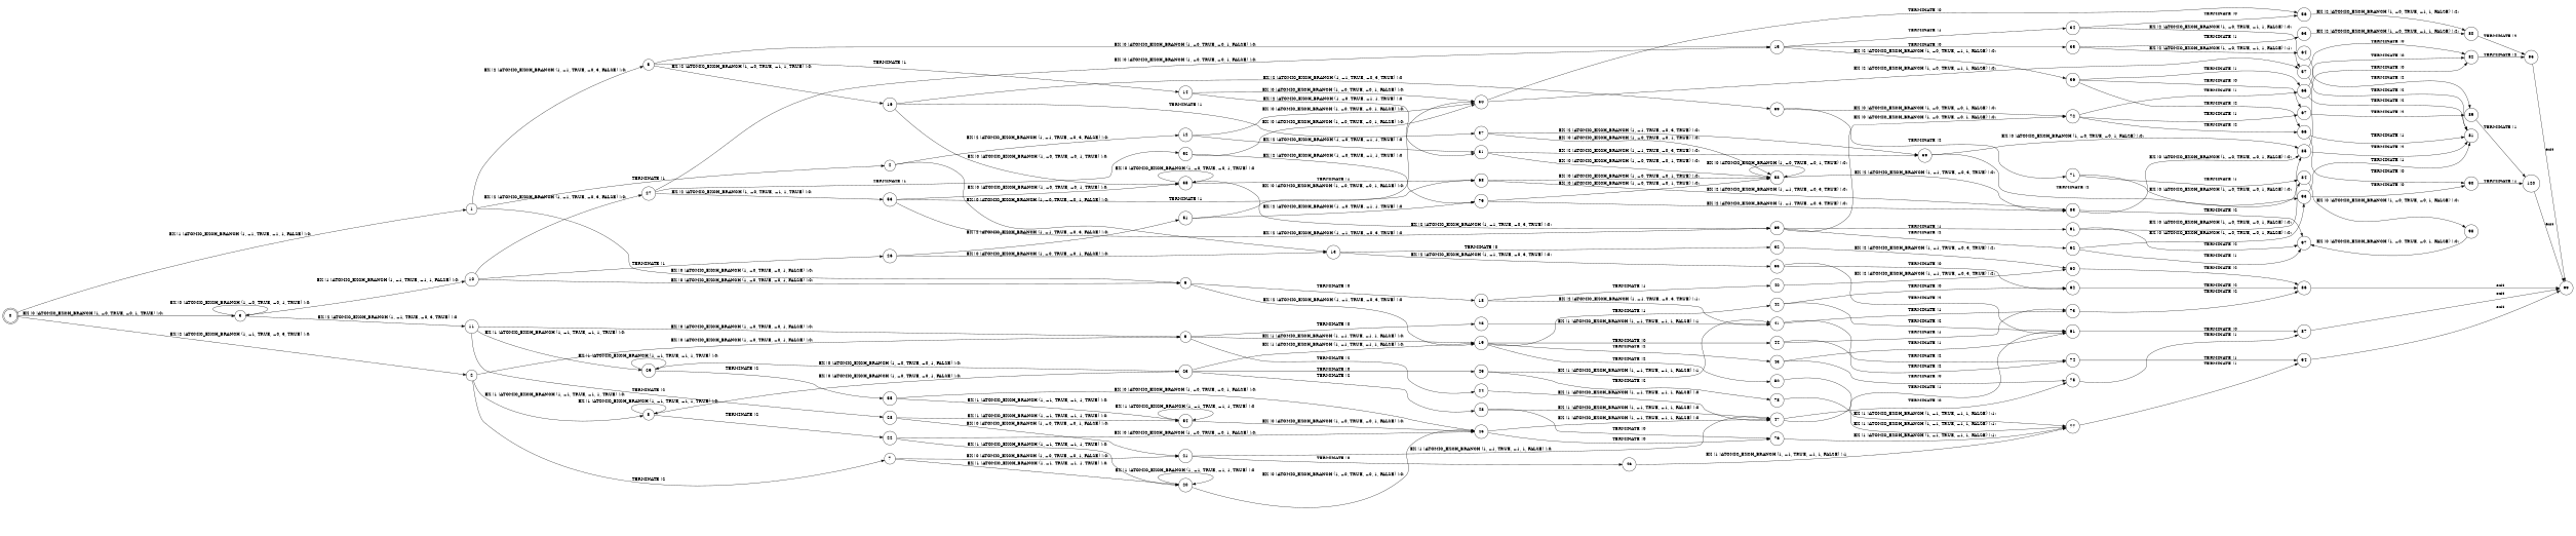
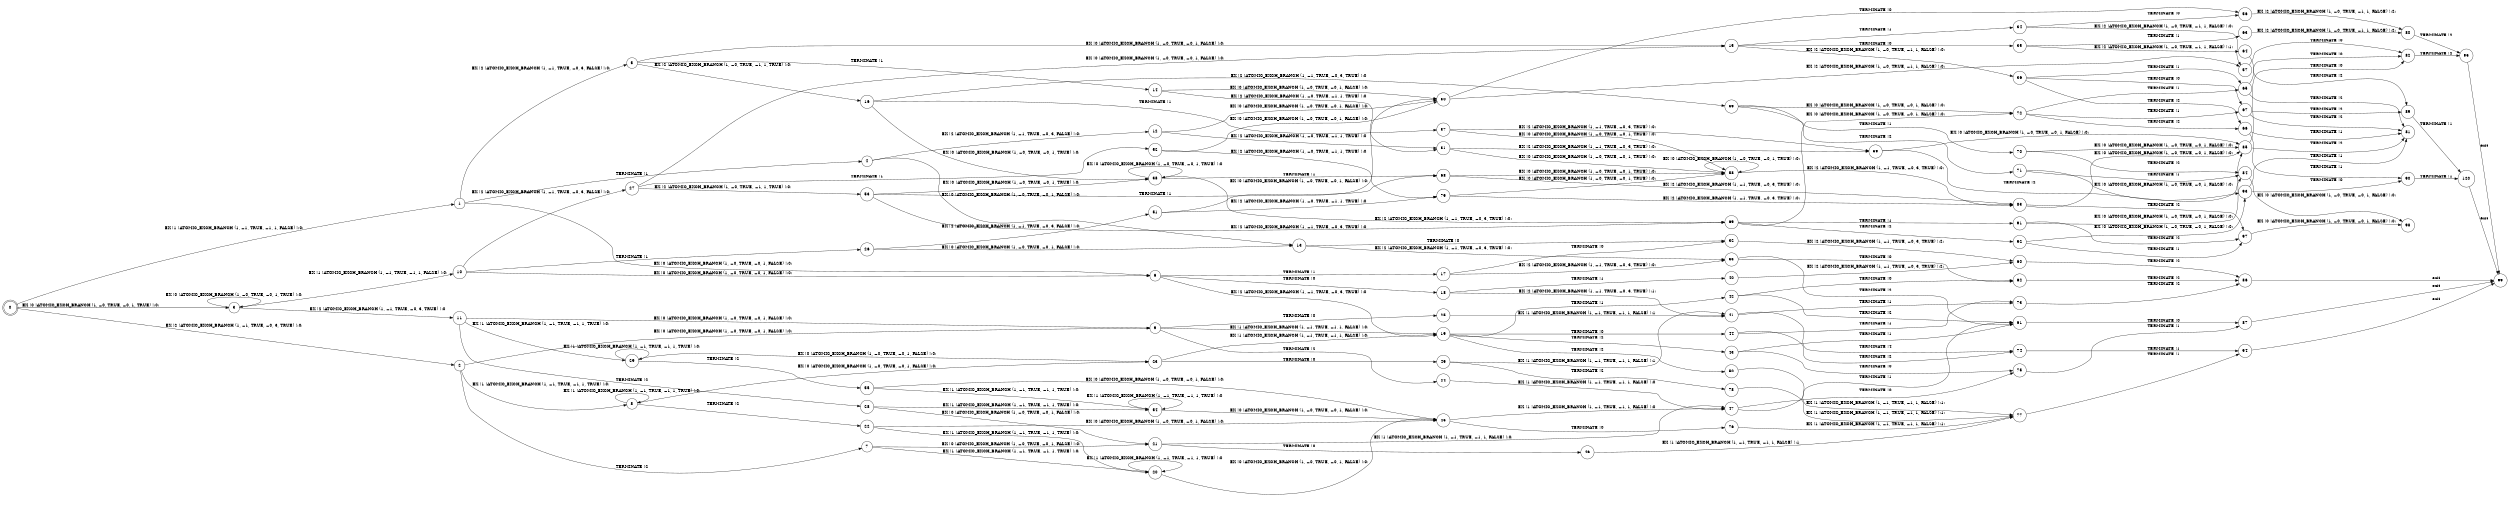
  digraph {
    rankdir=LR
    node [shape=circle]
    0 [peripheries=2]
    1
    2
    3
    4
    5
    6
    7
    8
    9
    10
    11
    12
    13
    14
    15
    16
+   17
    18
    19
    20
    21
    22
    23
    24
    25
    26
    27
    28
    29
    30
    31
    32
    33
    34
    35
    36
    37
    38
    39
    40
    41
    42
    43
    44
    50
    45
    46
    47
-   48
    49
    51
    52
    53
    54
    55
    56
    57
    58
    59
    60
    61
    62
    63
    64
    65
    66
    67
    68
    69
+   70
    71
    72
    73
    74
    75
    76
    77
    78
    79
    80
    81
    82
    83
    84
    85
    86
    87
    89
    90
    91
    92
    93
    94
    95
    97
    98
    99
    n99 [label=120]
    0 -> 1 [label="EX !1 !ATOMIC_EXCH_BRANCH (1, +1, TRUE, +1, 1, FALSE) !:0:"]
    0 -> 2 [label="EX !2 !ATOMIC_EXCH_BRANCH (1, +1, TRUE, +0, 3, TRUE) !:0:"]
    0 -> 3 [label="EX !0 !ATOMIC_EXCH_BRANCH (1, +0, TRUE, +0, 1, TRUE) !:0:"]
    1 -> 4 [label="TERMINATE !1"]
    1 -> 5 [label="EX !2 !ATOMIC_EXCH_BRANCH (1, +1, TRUE, +0, 3, FALSE) !:0:"]
    1 -> 6 [label="EX !0 !ATOMIC_EXCH_BRANCH (1, +0, TRUE, +0, 1, FALSE) !:0:"]
    2 -> 7 [label="TERMINATE !2"]
    2 -> 8 [label="EX !1 !ATOMIC_EXCH_BRANCH (1, +1, TRUE, +1, 1, TRUE) !:0:"]
    2 -> 9 [label="EX !0 !ATOMIC_EXCH_BRANCH (1, +0, TRUE, +0, 1, FALSE) !:0:"]
    3 -> 3 [label="EX !0 !ATOMIC_EXCH_BRANCH (1, +0, TRUE, +0, 1, TRUE) !:0:"]
    3 -> 10 [label="EX !1 !ATOMIC_EXCH_BRANCH (1, +1, TRUE, +1, 1, FALSE) !:0:"]
    3 -> 11 [label="EX !2 !ATOMIC_EXCH_BRANCH (1, +1, TRUE, +0, 3, TRUE) !:0:"]
    4 -> 12 [label="EX !2 !ATOMIC_EXCH_BRANCH (1, +1, TRUE, +0, 3, FALSE) !:0:"]
    4 -> 13 [label="EX !0 !ATOMIC_EXCH_BRANCH (1, +0, TRUE, +0, 1, FALSE) !:0:"]
    5 -> 14 [label="TERMINATE !1"]
    5 -> 15 [label="EX !0 !ATOMIC_EXCH_BRANCH (1, +0, TRUE, +0, 1, FALSE) !:0:"]
    5 -> 16 [label="EX !2 !ATOMIC_EXCH_BRANCH (1, +0, TRUE, +1, 1, TRUE) !:0:"]
+   6 -> 17 [label="TERMINATE !1"]
    6 -> 18 [label="TERMINATE !0"]
    6 -> 19 [label="EX !2 !ATOMIC_EXCH_BRANCH (1, +1, TRUE, +0, 3, TRUE) !:0:"]
    7 -> 20 [label="EX !1 !ATOMIC_EXCH_BRANCH (1, +1, TRUE, +1, 1, TRUE) !:0:"]
    7 -> 21 [label="EX !0 !ATOMIC_EXCH_BRANCH (1, +0, TRUE, +0, 1, FALSE) !:0:"]
    8 -> 8 [label="EX !1 !ATOMIC_EXCH_BRANCH (1, +1, TRUE, +1, 1, TRUE) !:0:"]
    8 -> 22 [label="TERMINATE !2"]
    8 -> 23 [label="EX !0 !ATOMIC_EXCH_BRANCH (1, +0, TRUE, +0, 1, FALSE) !:0:"]
    9 -> 19 [label="EX !1 !ATOMIC_EXCH_BRANCH (1, +1, TRUE, +1, 1, FALSE) !:0:"]
    9 -> 24 [label="TERMINATE !2"]
    9 -> 25 [label="TERMINATE !0"]
    10 -> 6 [label="EX !0 !ATOMIC_EXCH_BRANCH (1, +0, TRUE, +0, 1, FALSE) !:0:"]
    10 -> 26 [label="TERMINATE !1"]
    10 -> 27 [label="EX !2 !ATOMIC_EXCH_BRANCH (1, +1, TRUE, +0, 3, FALSE) !:0:"]
    11 -> 9 [label="EX !0 !ATOMIC_EXCH_BRANCH (1, +0, TRUE, +0, 1, FALSE) !:0:"]
    11 -> 28 [label="TERMINATE !2"]
    11 -> 29 [label="EX !1 !ATOMIC_EXCH_BRANCH (1, +1, TRUE, +1, 1, TRUE) !:0:"]
    12 -> 30 [label="EX !0 !ATOMIC_EXCH_BRANCH (1, +0, TRUE, +0, 1, FALSE) !:0:"]
    12 -> 31 [label="EX !2 !ATOMIC_EXCH_BRANCH (1, +0, TRUE, +1, 1, TRUE) !:0:"]
    13 -> 32 [label="TERMINATE !0"]
    13 -> 33 [label="EX !2 !ATOMIC_EXCH_BRANCH (1, +1, TRUE, +0, 3, TRUE) !:0:"]
    14 -> 30 [label="EX !0 !ATOMIC_EXCH_BRANCH (1, +0, TRUE, +0, 1, FALSE) !:0:"]
    14 -> 31 [label="EX !2 !ATOMIC_EXCH_BRANCH (1, +0, TRUE, +1, 1, TRUE) !:0:"]
    15 -> 34 [label="TERMINATE !1"]
    15 -> 35 [label="TERMINATE !0"]
    15 -> 36 [label="EX !2 !ATOMIC_EXCH_BRANCH (1, +0, TRUE, +1, 1, FALSE) !:0:"]
    16 -> 37 [label="TERMINATE !1"]
    16 -> 38 [label="EX !0 !ATOMIC_EXCH_BRANCH (1, +0, TRUE, +0, 1, TRUE) !:0:"]
    16 -> 39 [label="EX !2 !ATOMIC_EXCH_BRANCH (1, +1, TRUE, +0, 3, TRUE) !:0:"]
+   17 -> 32 [label="TERMINATE !0"]
+   17 -> 33 [label="EX !2 !ATOMIC_EXCH_BRANCH (1, +1, TRUE, +0, 3, TRUE) !:0:"]
    18 -> 40 [label="TERMINATE !1"]
    18 -> 41 [label="EX !2 !ATOMIC_EXCH_BRANCH (1, +1, TRUE, +0, 3, TRUE) !:1:"]
    19 -> 42 [label="TERMINATE !1"]
    19 -> 43 [label="TERMINATE !2"]
    19 -> 44 [label="TERMINATE !0"]
    19 -> 50 [label="TERMINATE !2"]
    20 -> 20 [label="EX !1 !ATOMIC_EXCH_BRANCH (1, +1, TRUE, +1, 1, TRUE) !:0:"]
    20 -> 45 [label="EX !0 !ATOMIC_EXCH_BRANCH (1, +0, TRUE, +0, 1, FALSE) !:0:"]
    21 -> 46 [label="TERMINATE !0"]
    21 -> 47 [label="EX !1 !ATOMIC_EXCH_BRANCH (1, +1, TRUE, +1, 1, FALSE) !:0:"]
    22 -> 20 [label="EX !1 !ATOMIC_EXCH_BRANCH (1, +1, TRUE, +1, 1, TRUE) !:0:"]
    22 -> 45 [label="EX !0 !ATOMIC_EXCH_BRANCH (1, +0, TRUE, +0, 1, FALSE) !:0:"]
    23 -> 19 [label="EX !1 !ATOMIC_EXCH_BRANCH (1, +1, TRUE, +1, 1, FALSE) !:0:"]
-   23 -> 48 [label="TERMINATE !2"]
    23 -> 49 [label="TERMINATE !0"]
    24 -> 47 [label="EX !1 !ATOMIC_EXCH_BRANCH (1, +1, TRUE, +1, 1, FALSE) !:0:"]
    25 -> 41 [label="EX !1 !ATOMIC_EXCH_BRANCH (1, +1, TRUE, +1, 1, FALSE) !:1:"]
    26 -> 13 [label="EX !0 !ATOMIC_EXCH_BRANCH (1, +0, TRUE, +0, 1, FALSE) !:0:"]
    26 -> 51 [label="EX !2 !ATOMIC_EXCH_BRANCH (1, +1, TRUE, +0, 3, FALSE) !:0:"]
    27 -> 15 [label="EX !0 !ATOMIC_EXCH_BRANCH (1, +0, TRUE, +0, 1, FALSE) !:0:"]
    27 -> 52 [label="TERMINATE !1"]
    27 -> 53 [label="EX !2 !ATOMIC_EXCH_BRANCH (1, +0, TRUE, +1, 1, TRUE) !:0:"]
    28 -> 21 [label="EX !0 !ATOMIC_EXCH_BRANCH (1, +0, TRUE, +0, 1, FALSE) !:0:"]
    28 -> 54 [label="EX !1 !ATOMIC_EXCH_BRANCH (1, +1, TRUE, +1, 1, TRUE) !:0:"]
    29 -> 23 [label="EX !0 !ATOMIC_EXCH_BRANCH (1, +0, TRUE, +0, 1, FALSE) !:0:"]
    29 -> 29 [label="EX !1 !ATOMIC_EXCH_BRANCH (1, +1, TRUE, +1, 1, TRUE) !:0:"]
    29 -> 55 [label="TERMINATE !2"]
    30 -> 56 [label="TERMINATE !0"]
    30 -> 57 [label="EX !2 !ATOMIC_EXCH_BRANCH (1, +0, TRUE, +1, 1, FALSE) !:0:"]
    31 -> 58 [label="EX !0 !ATOMIC_EXCH_BRANCH (1, +0, TRUE, +0, 1, TRUE) !:0:"]
    31 -> 59 [label="EX !2 !ATOMIC_EXCH_BRANCH (1, +1, TRUE, +0, 3, TRUE) !:0:"]
    32 -> 60 [label="EX !2 !ATOMIC_EXCH_BRANCH (1, +1, TRUE, +0, 3, TRUE) !:2:"]
    33 -> 61 [label="TERMINATE !2"]
    33 -> 62 [label="TERMINATE !0"]
    34 -> 56 [label="TERMINATE !0"]
    34 -> 57 [label="EX !2 !ATOMIC_EXCH_BRANCH (1, +0, TRUE, +1, 1, FALSE) !:0:"]
    35 -> 63 [label="TERMINATE !1"]
    35 -> 64 [label="EX !2 !ATOMIC_EXCH_BRANCH (1, +0, TRUE, +1, 1, FALSE) !:1:"]
    36 -> 65 [label="TERMINATE !1"]
    36 -> 66 [label="TERMINATE !2"]
    36 -> 67 [label="TERMINATE !0"]
    37 -> 58 [label="EX !0 !ATOMIC_EXCH_BRANCH (1, +0, TRUE, +0, 1, TRUE) !:0:"]
    37 -> 59 [label="EX !2 !ATOMIC_EXCH_BRANCH (1, +1, TRUE, +0, 3, TRUE) !:0:"]
    38 -> 38 [label="EX !0 !ATOMIC_EXCH_BRANCH (1, +0, TRUE, +0, 1, TRUE) !:0:"]
    38 -> 68 [label="TERMINATE !1"]
    38 -> 69 [label="EX !2 !ATOMIC_EXCH_BRANCH (1, +1, TRUE, +0, 3, TRUE) !:0:"]
+   39 -> 70 [label="TERMINATE !1"]
    39 -> 71 [label="TERMINATE !2"]
    39 -> 72 [label="EX !0 !ATOMIC_EXCH_BRANCH (1, +0, TRUE, +0, 1, FALSE) !:0:"]
    40 -> 60 [label="EX !2 !ATOMIC_EXCH_BRANCH (1, +1, TRUE, +0, 3, TRUE) !:2:"]
    41 -> 73 [label="TERMINATE !1"]
-   41 -> 74 [label="TERMINATE !2"]
+   41 -> 74 [label="TERMINATE !4"]
    42 -> 61 [label="TERMINATE !2"]
    42 -> 62 [label="TERMINATE !0"]
    43 -> 61 [label="TERMINATE !1"]
    43 -> 75 [label="TERMINATE !0"]
    44 -> 73 [label="TERMINATE !1"]
    44 -> 74 [label="TERMINATE !2"]
    50 -> 77 [label="EX !1 !ATOMIC_EXCH_BRANCH (1, +1, TRUE, +1, 1, FALSE) !:1:"]
    45 -> 47 [label="EX !1 !ATOMIC_EXCH_BRANCH (1, +1, TRUE, +1, 1, FALSE) !:0:"]
    45 -> 76 [label="TERMINATE !0"]
    46 -> 77 [label="EX !1 !ATOMIC_EXCH_BRANCH (1, +1, TRUE, +1, 1, FALSE) !:1:"]
    47 -> 61 [label="TERMINATE !1"]
    47 -> 75 [label="TERMINATE !0"]
-   48 -> 47 [label="EX !1 !ATOMIC_EXCH_BRANCH (1, +1, TRUE, +1, 1, FALSE) !:0:"]
-   48 -> 76 [label="TERMINATE !0"]
    49 -> 41 [label="EX !1 !ATOMIC_EXCH_BRANCH (1, +1, TRUE, +1, 1, FALSE) !:1:"]
    49 -> 78 [label="TERMINATE !2"]
    51 -> 30 [label="EX !0 !ATOMIC_EXCH_BRANCH (1, +0, TRUE, +0, 1, FALSE) !:0:"]
    51 -> 79 [label="EX !2 !ATOMIC_EXCH_BRANCH (1, +0, TRUE, +1, 1, TRUE) !:0:"]
    52 -> 30 [label="EX !0 !ATOMIC_EXCH_BRANCH (1, +0, TRUE, +0, 1, FALSE) !:0:"]
    52 -> 79 [label="EX !2 !ATOMIC_EXCH_BRANCH (1, +0, TRUE, +1, 1, TRUE) !:0:"]
    53 -> 38 [label="EX !0 !ATOMIC_EXCH_BRANCH (1, +0, TRUE, +0, 1, TRUE) !:0:"]
    53 -> 68 [label="TERMINATE !1"]
    53 -> 69 [label="EX !2 !ATOMIC_EXCH_BRANCH (1, +1, TRUE, +0, 3, TRUE) !:0:"]
    54 -> 45 [label="EX !0 !ATOMIC_EXCH_BRANCH (1, +0, TRUE, +0, 1, FALSE) !:0:"]
    54 -> 54 [label="EX !1 !ATOMIC_EXCH_BRANCH (1, +1, TRUE, +1, 1, TRUE) !:0:"]
    55 -> 45 [label="EX !0 !ATOMIC_EXCH_BRANCH (1, +0, TRUE, +0, 1, FALSE) !:0:"]
    55 -> 54 [label="EX !1 !ATOMIC_EXCH_BRANCH (1, +1, TRUE, +1, 1, TRUE) !:0:"]
    56 -> 80 [label="EX !2 !ATOMIC_EXCH_BRANCH (1, +0, TRUE, +1, 1, FALSE) !:2:"]
-   57 -> 81 [label="TERMINATE !2"]
+   67 -> 81 [label="TERMINATE !2"]
    57 -> 82 [label="TERMINATE !0"]
    58 -> 58 [label="EX !0 !ATOMIC_EXCH_BRANCH (1, +0, TRUE, +0, 1, TRUE) !:0:"]
    58 -> 83 [label="EX !2 !ATOMIC_EXCH_BRANCH (1, +1, TRUE, +0, 3, TRUE) !:0:"]
    59 -> 84 [label="TERMINATE !2"]
    59 -> 85 [label="EX !0 !ATOMIC_EXCH_BRANCH (1, +0, TRUE, +0, 1, FALSE) !:0:"]
    60 -> 86 [label="TERMINATE !2"]
    61 -> 87 [label="TERMINATE !0"]
    62 -> 86 [label="TERMINATE !2"]
    63 -> 80 [label="EX !2 !ATOMIC_EXCH_BRANCH (1, +0, TRUE, +1, 1, FALSE) !:2:"]
    64 -> 89 [label="TERMINATE !2"]
    65 -> 81 [label="TERMINATE !2"]
    65 -> 82 [label="TERMINATE !0"]
    66 -> 81 [label="TERMINATE !1"]
-   66 -> 90 [label="TERMINATE !0"]
+   66 -> 90 [label="TERMINATE !1"]
    67 -> 89 [label="TERMINATE !2"]
    68 -> 58 [label="EX !0 !ATOMIC_EXCH_BRANCH (1, +0, TRUE, +0, 1, TRUE) !:0:"]
    68 -> 83 [label="EX !2 !ATOMIC_EXCH_BRANCH (1, +1, TRUE, +0, 3, TRUE) !:0:"]
    69 -> 72 [label="EX !0 !ATOMIC_EXCH_BRANCH (1, +0, TRUE, +0, 1, FALSE) !:0:"]
    69 -> 91 [label="TERMINATE !1"]
    69 -> 92 [label="TERMINATE !2"]
+   70 -> 84 [label="TERMINATE !2"]
+   70 -> 85 [label="EX !0 !ATOMIC_EXCH_BRANCH (1, +0, TRUE, +0, 1, FALSE) !:0:"]
    71 -> 84 [label="TERMINATE !1"]
    71 -> 93 [label="EX !0 !ATOMIC_EXCH_BRANCH (1, +0, TRUE, +0, 1, FALSE) !:0:"]
    72 -> 65 [label="TERMINATE !1"]
    72 -> 66 [label="TERMINATE !2"]
    72 -> 67 [label="TERMINATE !1"]
    73 -> 86 [label="TERMINATE !2"]
    74 -> 94 [label="TERMINATE !1"]
    75 -> 87 [label="TERMINATE !1"]
    76 -> 77 [label="EX !1 !ATOMIC_EXCH_BRANCH (1, +1, TRUE, +1, 1, FALSE) !:1:"]
    77 -> 94 [label="TERMINATE !1"]
    78 -> 77 [label="EX !1 !ATOMIC_EXCH_BRANCH (1, +1, TRUE, +1, 1, FALSE) !:1:"]
    79 -> 58 [label="EX !0 !ATOMIC_EXCH_BRANCH (1, +0, TRUE, +0, 1, TRUE) !:0:"]
    79 -> 83 [label="EX !2 !ATOMIC_EXCH_BRANCH (1, +1, TRUE, +0, 3, TRUE) !:0:"]
    80 -> 95 [label="TERMINATE !2"]
    82 -> 95 [label="TERMINATE !2"]
    83 -> 85 [label="EX !0 !ATOMIC_EXCH_BRANCH (1, +0, TRUE, +0, 1, FALSE) !:0:"]
    83 -> 97 [label="TERMINATE !2"]
    84 -> 98 [label="EX !0 !ATOMIC_EXCH_BRANCH (1, +0, TRUE, +0, 1, FALSE) !:0:"]
    85 -> 81 [label="TERMINATE !2"]
    85 -> 82 [label="TERMINATE !0"]
    86 -> 99 [label=exit]
    87 -> 99 [label=exit]
    89 -> n99 [label="TERMINATE !1"]
    90 -> n99 [label="TERMINATE !1"]
    91 -> 85 [label="EX !0 !ATOMIC_EXCH_BRANCH (1, +0, TRUE, +0, 1, FALSE) !:0:"]
    91 -> 97 [label="TERMINATE !2"]
    92 -> 93 [label="EX !0 !ATOMIC_EXCH_BRANCH (1, +0, TRUE, +0, 1, FALSE) !:0:"]
    92 -> 97 [label="TERMINATE !1"]
    93 -> 81 [label="TERMINATE !1"]
    93 -> 90 [label="TERMINATE !0"]
    94 -> 99 [label=exit]
    95 -> 99 [label=exit]
-   98 -> 97 [label="EX !0 !ATOMIC_EXCH_BRANCH (1, +0, TRUE, +0, 1, FALSE) !:0:"]
+   97 -> 98 [label="EX !0 !ATOMIC_EXCH_BRANCH (1, +0, TRUE, +0, 1, FALSE) !:0:"]
    n99 -> 99 [label=exit]
  }
